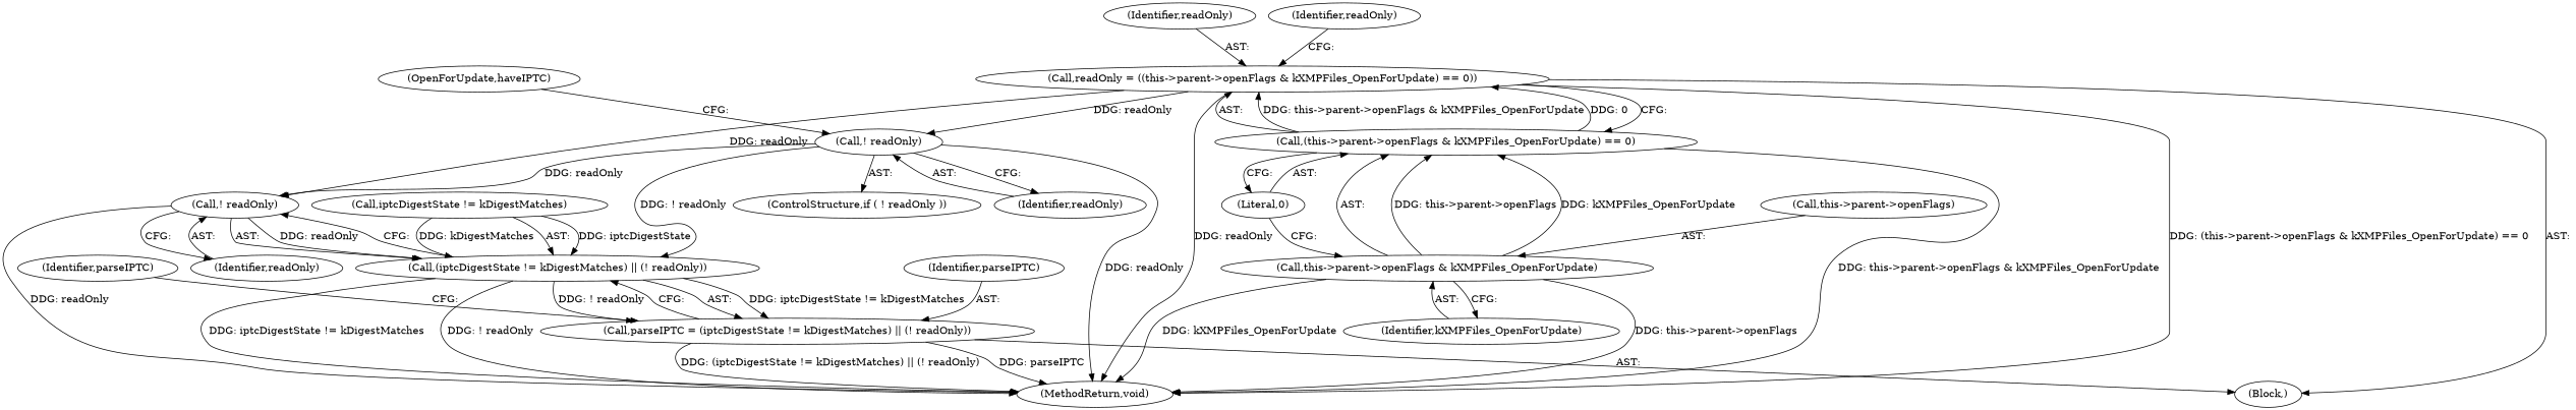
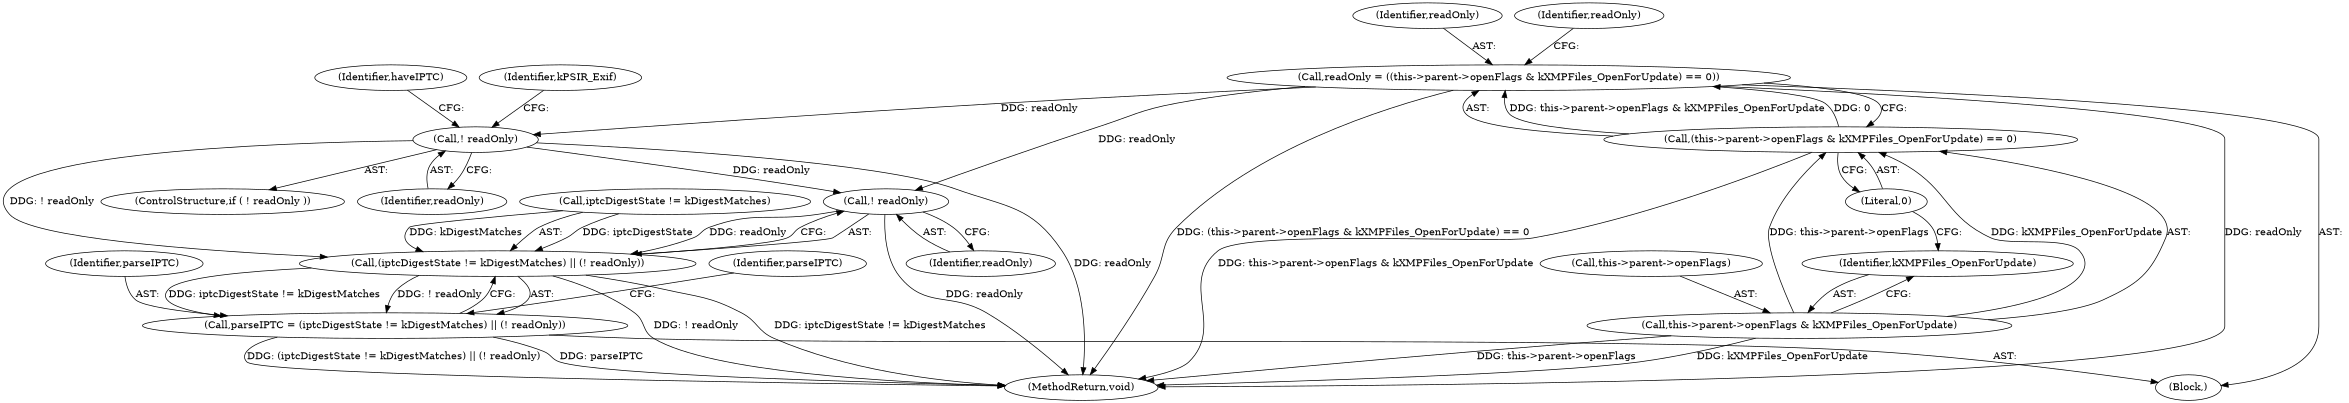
  digraph {
    n1 [label="(Call,! readOnly)"]
    n2 [label="(Call,(iptcDigestState != kDigestMatches) || (! readOnly))"]
    n3 [label="(MethodReturn,void)"]
    n4 [label="(Identifier,readOnly)"]
    n5 [label="(Call,parseIPTC = (iptcDigestState != kDigestMatches) || (! readOnly))"]
    n6 [label="(Call,! readOnly)"]
    n7 [label="(Identifier,readOnly)"]
    n8 [label="(ControlStructure,if ( ! readOnly ))"]
    n9 [label="(Call,readOnly = ((this->parent->openFlags & kXMPFiles_OpenForUpdate) == 0))"]
    n10 [label="(Call,(this->parent->openFlags & kXMPFiles_OpenForUpdate) == 0)"]
    n11 [label="(Block,)"]
    n12 [label="(Literal,0)"]
    n13 [label="(Call,this->parent->openFlags & kXMPFiles_OpenForUpdate)"]
    n14 [label="(Identifier,kXMPFiles_OpenForUpdate)"]
    n15 [label="(Call,iptcDigestState != kDigestMatches)"]
    n16 [label="(Call,this->parent->openFlags)"]
    n17 [label="(Identifier,readOnly)"]
-   n18 [label="(OpenForUpdate,haveIPTC)"]
+   n18 [label="(Identifier,haveIPTC)"]
    n19 [label="(Identifier,parseIPTC)"]
    n20 [label="(Identifier,readOnly)"]
+   n21 [label="(Identifier,kPSIR_Exif)"]
    n22 [label="(Identifier,parseIPTC)"]
    n1 -> n2 [label="AST: "]
    n1 -> n2 [label="DDG: readOnly"]
    n1 -> n3 [label="DDG: readOnly"]
    n1 -> n4 [label="CFG: "]
    n2 -> n1 [label="CFG: "]
    n2 -> n3 [label="DDG: iptcDigestState != kDigestMatches"]
    n2 -> n3 [label="DDG: ! readOnly"]
    n2 -> n5 [label="AST: "]
    n2 -> n5 [label="DDG: iptcDigestState != kDigestMatches"]
    n2 -> n5 [label="DDG: ! readOnly"]
    n4 -> n1 [label="AST: "]
    n5 -> n2 [label="CFG: "]
    n5 -> n3 [label="DDG: parseIPTC"]
    n5 -> n3 [label="DDG: (iptcDigestState != kDigestMatches) || (! readOnly)"]
    n5 -> n11 [label="AST: "]
    n6 -> n1 [label="DDG: readOnly"]
    n6 -> n2 [label="DDG: ! readOnly"]
    n6 -> n3 [label="DDG: readOnly"]
    n6 -> n7 [label="CFG: "]
    n6 -> n8 [label="AST: "]
    n7 -> n6 [label="AST: "]
    n9 -> n1 [label="DDG: readOnly"]
    n9 -> n3 [label="DDG: readOnly"]
    n9 -> n3 [label="DDG: (this->parent->openFlags & kXMPFiles_OpenForUpdate) == 0"]
    n9 -> n6 [label="DDG: readOnly"]
    n9 -> n10 [label="CFG: "]
    n9 -> n11 [label="AST: "]
    n10 -> n3 [label="DDG: this->parent->openFlags & kXMPFiles_OpenForUpdate"]
    n10 -> n9 [label="AST: "]
    n10 -> n9 [label="DDG: this->parent->openFlags & kXMPFiles_OpenForUpdate"]
    n10 -> n9 [label="DDG: 0"]
    n10 -> n12 [label="CFG: "]
    n12 -> n10 [label="AST: "]
-   n12 -> n13 [label="CFG: "]
+   n12 -> n14 [label="CFG: "]
    n13 -> n3 [label="DDG: kXMPFiles_OpenForUpdate"]
    n13 -> n3 [label="DDG: this->parent->openFlags"]
    n13 -> n10 [label="AST: "]
    n13 -> n10 [label="DDG: this->parent->openFlags"]
    n13 -> n10 [label="DDG: kXMPFiles_OpenForUpdate"]
    n13 -> n14 [label="CFG: "]
    n14 -> n13 [label="AST: "]
    n15 -> n2 [label="AST: "]
    n15 -> n2 [label="DDG: iptcDigestState"]
    n15 -> n2 [label="DDG: kDigestMatches"]
    n16 -> n13 [label="AST: "]
    n17 -> n9 [label="AST: "]
    n18 -> n6 [label="CFG: "]
    n19 -> n5 [label="CFG: "]
    n20 -> n9 [label="CFG: "]
+   n21 -> n6 [label="CFG: "]
    n22 -> n5 [label="AST: "]
  }
